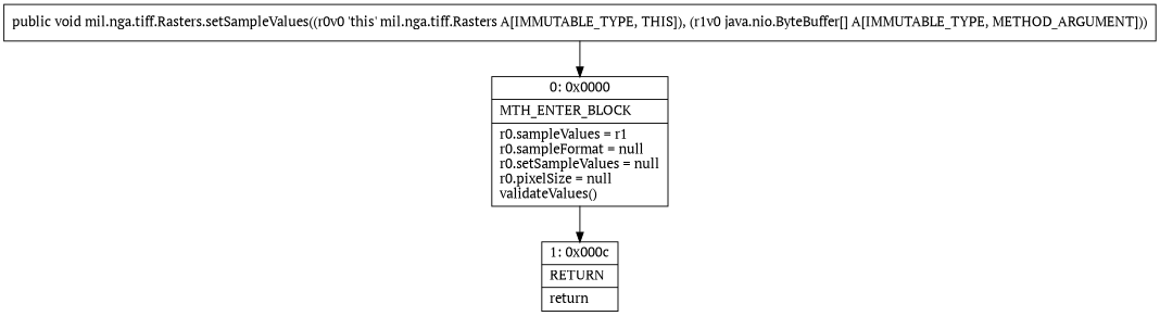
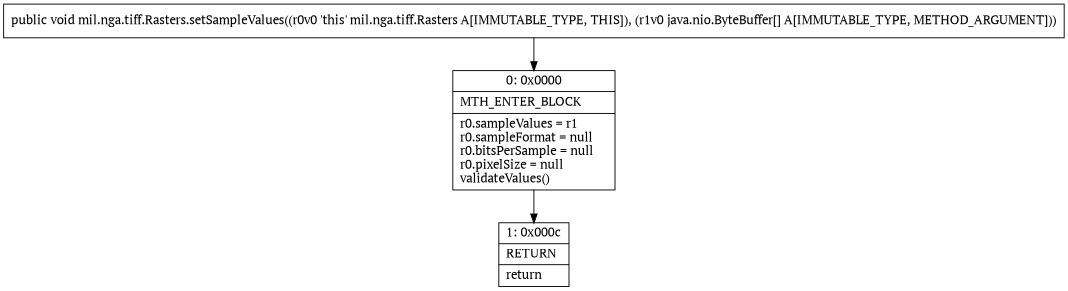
  digraph {
    fontname="PT Serif"
    node [shape=record fontname="PT Serif"]
    edge [fontname="PT Serif"]
-   n1 [label="{0\:\ 0x0000|MTH_ENTER_BLOCK\l|r0.sampleValues = r1\lr0.sampleFormat = null\lr0.setSampleValues = null\lr0.pixelSize = null\lvalidateValues()\l}"]
+   n1 [label="{0\:\ 0x0000|MTH_ENTER_BLOCK\l|r0.sampleValues = r1\lr0.sampleFormat = null\lr0.bitsPerSample = null\lr0.pixelSize = null\lvalidateValues()\l}"]
    n2 [label="{1\:\ 0x000c|RETURN\l|return\l}"]
    n3 [label="{public void mil.nga.tiff.Rasters.setSampleValues((r0v0 'this' mil.nga.tiff.Rasters A[IMMUTABLE_TYPE, THIS]), (r1v0 java.nio.ByteBuffer[] A[IMMUTABLE_TYPE, METHOD_ARGUMENT])) }"]
    n1 -> n2
    n3 -> n1
  }
